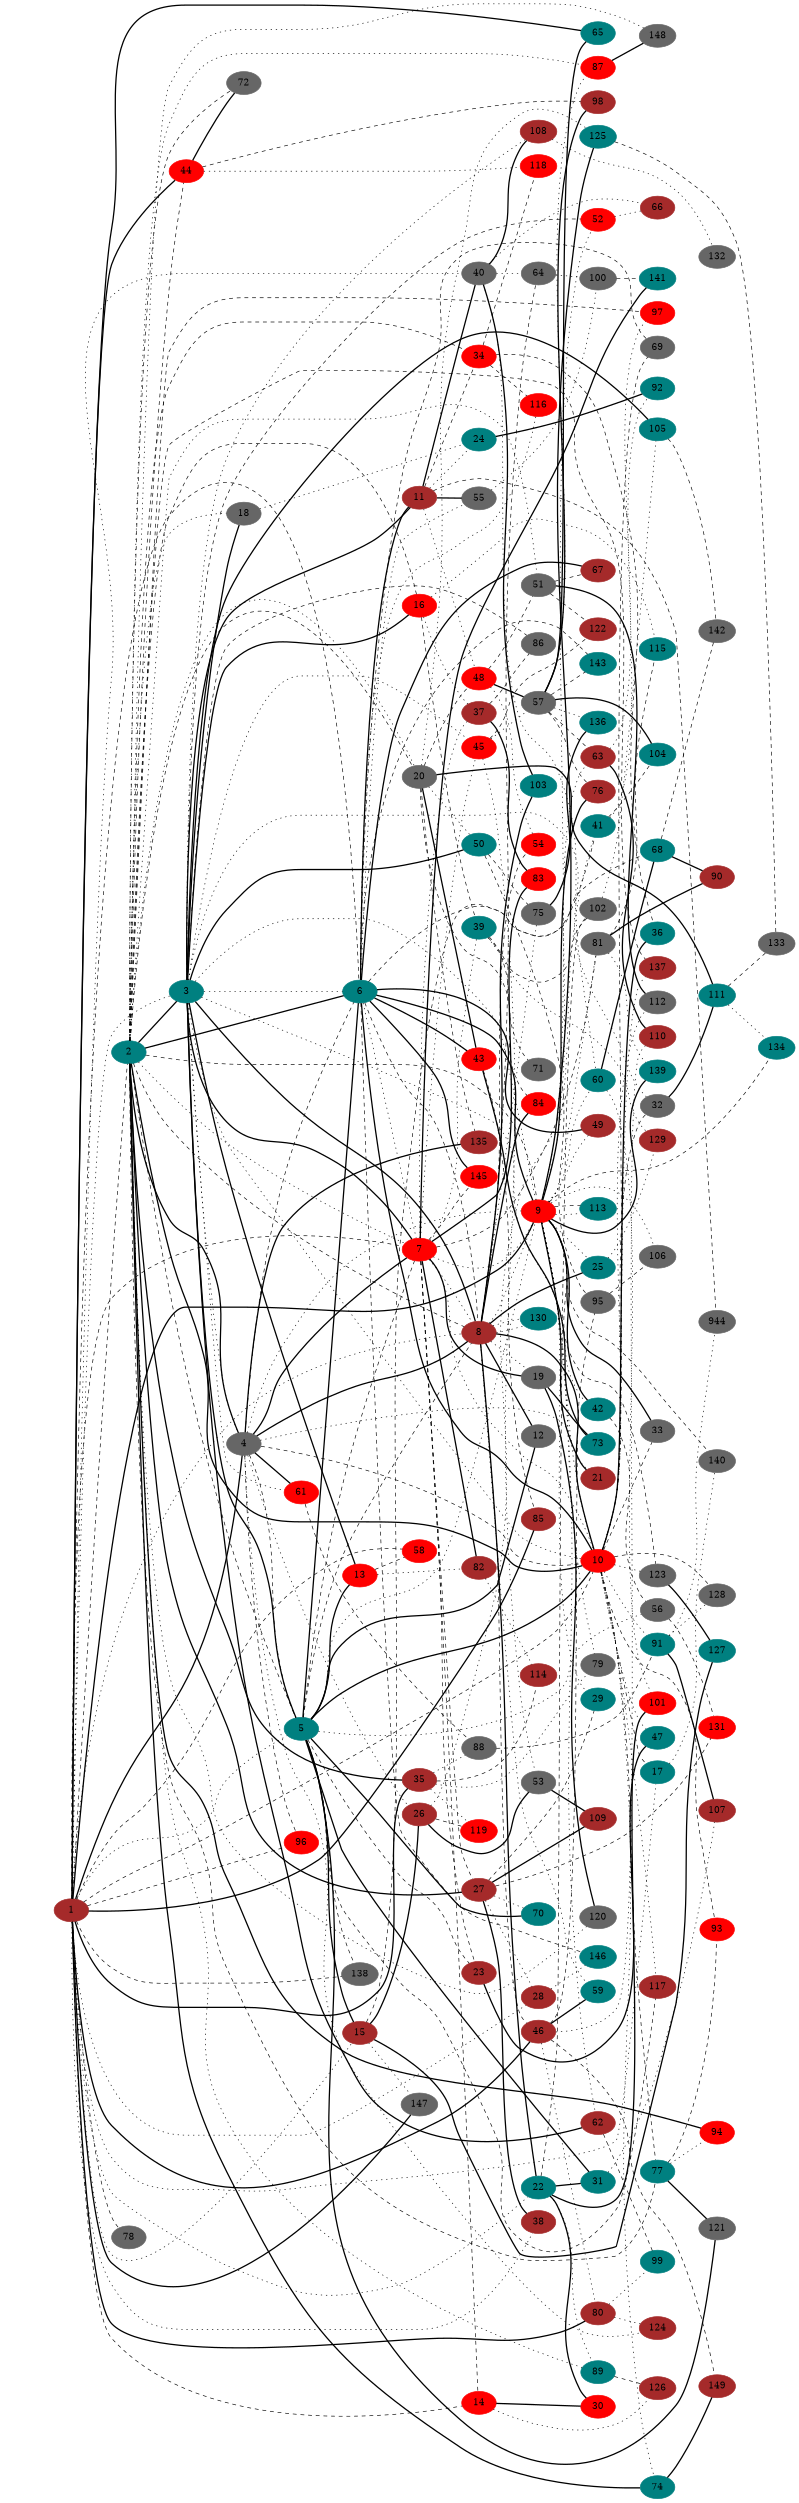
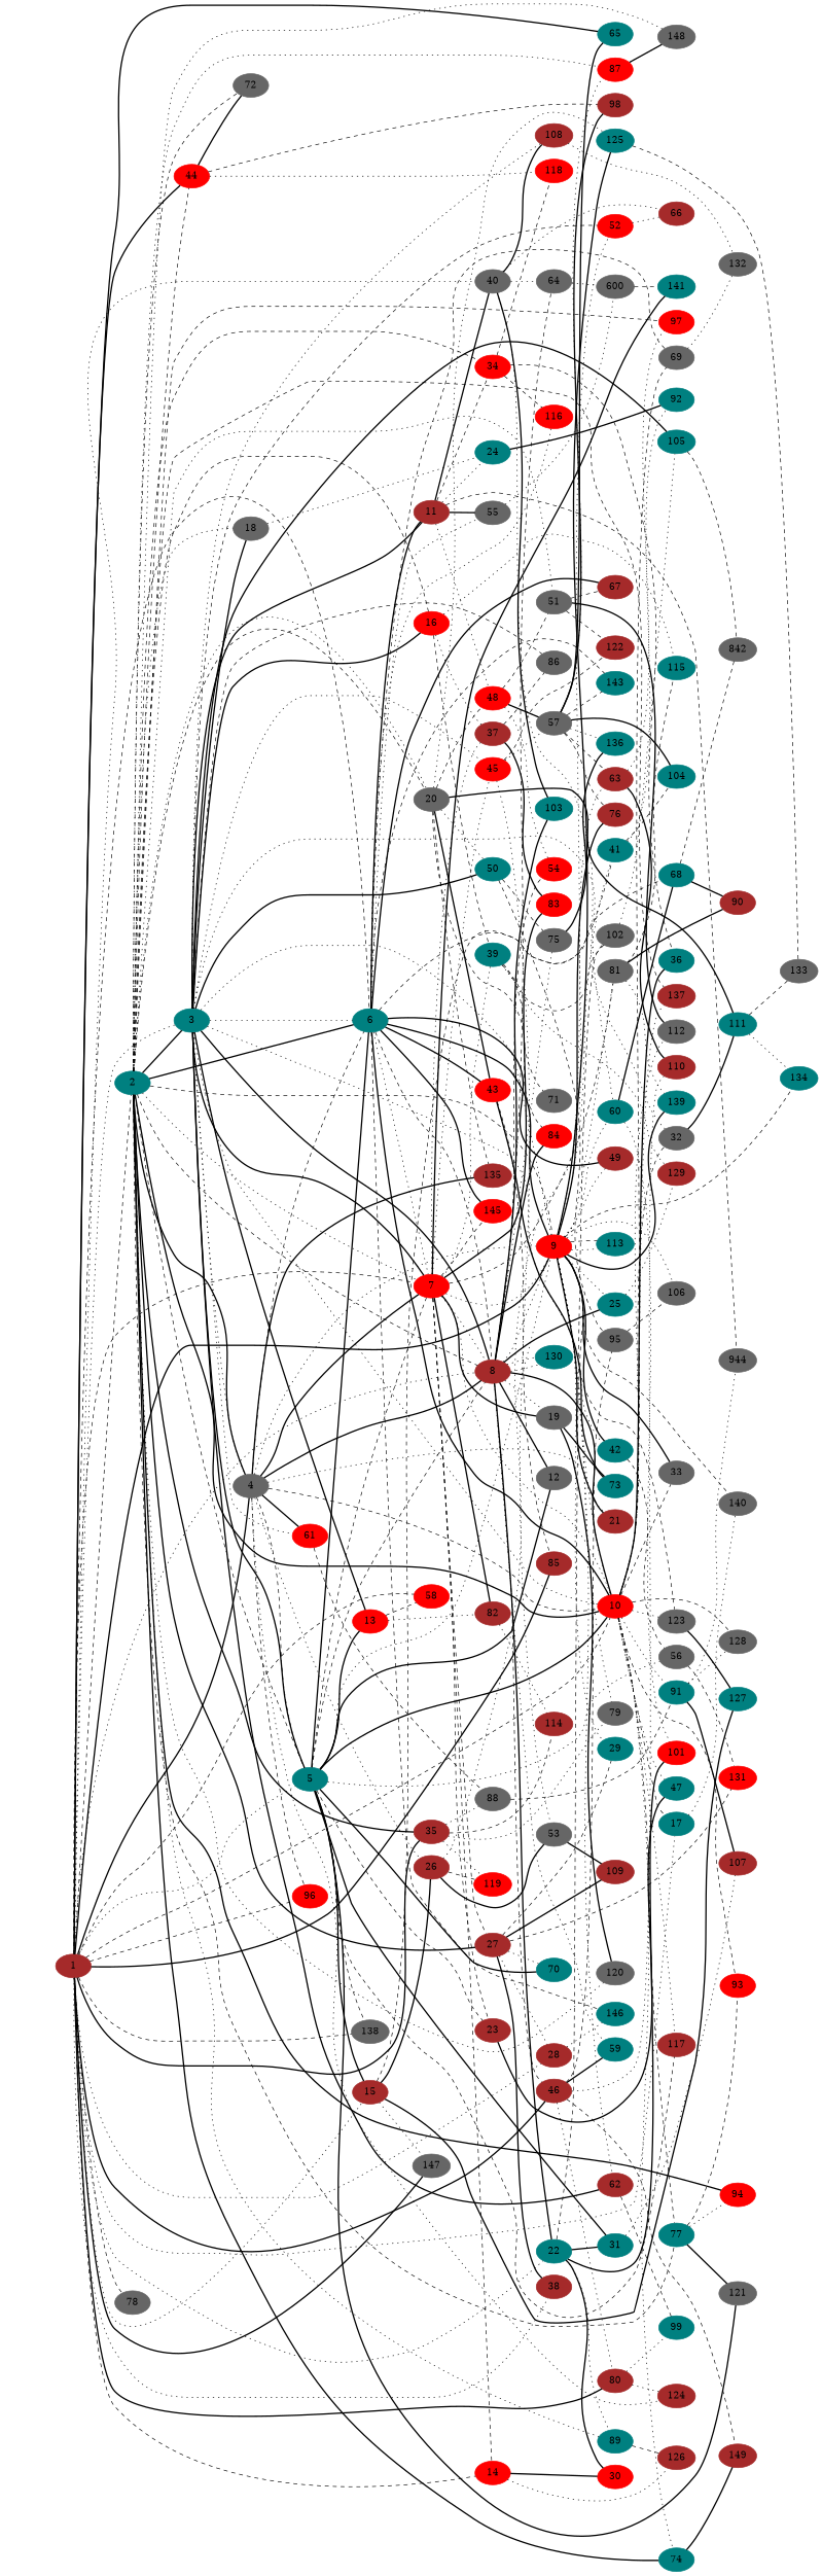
  graph {
    rankdir=LR
    node [color=teal style=filled]
    edge [style=dotted]
    1 [color=brown]
    2
    3
    4 [color=gray40]
    5
    6
    7 [color=red]
    8 [color=brown]
    9 [color=red]
    10 [color=red]
    14 [color=red]
    15 [color=brown]
    17
    22
    28 [color=brown]
    35 [color=brown]
    38 [color=brown]
    40 [color=gray40]
    44 [color=red]
    46 [color=brown]
    58 [color=red]
    65
    78 [color=gray40]
    80 [color=brown]
    85 [color=brown]
    96 [color=red]
    138 [color=gray40]
    147 [color=gray40]
    16 [color=red]
    18 [color=gray40]
    20 [color=gray40]
    27 [color=brown]
    34 [color=red]
    51 [color=gray40]
    72 [color=gray40]
    74
    77
    87 [color=red]
    89
    94 [color=red]
    97 [color=red]
    120 [color=gray40]
    137 [color=brown]
    148 [color=gray40]
    11 [color=brown]
    13 [color=red]
    32 [color=gray40]
    42
    45 [color=red]
    50
    52 [color=red]
    61 [color=red]
    62 [color=brown]
    86 [color=gray40]
    105
    108 [color=brown]
    21 [color=brown]
    26 [color=brown]
    124 [color=brown]
    135 [color=brown]
    12 [color=gray40]
    23 [color=brown]
    31
    56 [color=gray40]
    70
    117 [color=brown]
    121 [color=gray40]
    43 [color=red]
    49 [color=brown]
    55 [color=gray40]
    67 [color=brown]
    68
    69 [color=gray40]
    116 [color=red]
    143
    145 [color=red]
    146
    19 [color=gray40]
    37 [color=brown]
    39
    81 [color=gray40]
    82 [color=brown]
    83 [color=red]
    141
    25
    54 [color=red]
    59
    64 [color=gray40]
    75 [color=gray40]
    84 [color=red]
    103
    130
    29
    33 [color=gray40]
    41
    60
    76 [color=brown]
    79 [color=gray40]
    106 [color=gray40]
    113
    123 [color=gray40]
    125
    134
    139
    140 [color=gray40]
    36
    47
    91
    93 [color=red]
    112 [color=gray40]
    128 [color=gray40]
    30 [color=red]
    126 [color=brown]
    127
    101 [color=red]
    102 [color=gray40]
    119 [color=red]
    88 [color=gray40]
    114 [color=brown]
    66 [color=brown]
    118 [color=red]
    98 [color=brown]
    95 [color=gray40]
    110 [color=brown]
    149 [color=brown]
    99
    115
    24
    48 [color=red]
    111
    109 [color=brown]
    131 [color=red]
    122 [color=brown]
    n134 [color=gray40 label=944]
    53 [color=gray40]
    57 [color=gray40]
-   142 [color=gray40]
+   142 [color=gray40 label=842]
    132 [color=gray40]
    63 [color=brown]
    107 [color=brown]
    73
-   100 [color=gray40]
+   100 [color=gray40 label=600]
    90 [color=brown]
    129 [color=brown]
    71 [color=gray40]
    136
    92
    104
    133 [color=gray40]
    1 -- 2 [style=dashed]
    1 -- 3
    1 -- 4 [style=bold]
    1 -- 5
    1 -- 6 [style=dashed]
    1 -- 7 [style=dashed]
    1 -- 8
    1 -- 9 [style=bold]
    1 -- 10 [style=dashed]
    1 -- 14 [style=dashed]
    1 -- 15
    1 -- 17
    1 -- 22
    1 -- 28
    1 -- 35 [style=bold]
    1 -- 38
    1 -- 40
    1 -- 44 [style=bold]
    1 -- 46 [style=bold]
    1 -- 58 [style=dashed]
    1 -- 65 [style=bold]
    1 -- 78 [style=dashed]
    1 -- 80 [style=bold]
    1 -- 85 [style=bold]
    1 -- 96 [style=dashed]
    1 -- 138 [style=dashed]
    1 -- 147 [style=bold]
    2 -- 3 [style=bold]
    2 -- 4 [style=bold]
    2 -- 5 [style=dashed]
    2 -- 6 [style=bold]
    2 -- 7
    2 -- 8 [style=dashed]
    2 -- 9 [style=dashed]
    2 -- 10 [style=bold]
    2 -- 35 [style=bold]
    2 -- 44 [style=dashed]
    2 -- 16 [style=dashed]
    2 -- 18
    2 -- 20 [style=dashed]
    2 -- 20
    2 -- 27 [style=bold]
    2 -- 34 [style=dashed]
    2 -- 51
    2 -- 72 [style=dashed]
    2 -- 74 [style=bold]
    2 -- 77 [style=dashed]
    2 -- 87
    2 -- 89
    2 -- 94 [style=bold]
    2 -- 97 [style=dashed]
    2 -- 120
    2 -- 137 [style=dashed]
    2 -- 148
    3 -- 4
    3 -- 5 [style=bold]
    3 -- 6
    3 -- 7 [style=bold]
    3 -- 8 [style=bold]
    3 -- 9
    3 -- 10
    3 -- 16 [style=bold]
    3 -- 18 [style=bold]
    3 -- 11 [style=bold]
    3 -- 13 [style=bold]
    3 -- 32
    3 -- 42
    3 -- 45
    3 -- 50 [style=bold]
    3 -- 52 [style=dashed]
    3 -- 61
    3 -- 62 [style=bold]
    3 -- 86 [style=dashed]
    3 -- 105 [style=bold]
    3 -- 108
    4 -- 5 [style=dashed]
    4 -- 6 [style=dashed]
    4 -- 7 [style=bold]
    4 -- 8 [style=bold]
    4 -- 9
    4 -- 10 [style=dashed]
    4 -- 96 [style=dashed]
    4 -- 61 [style=bold]
    4 -- 21
    4 -- 26
    4 -- 124
    4 -- 135 [style=bold]
    5 -- 6 [style=bold]
    5 -- 7 [style=dashed]
    5 -- 8 [style=dashed]
    5 -- 9
    5 -- 10 [style=bold]
    5 -- 15 [style=bold]
    5 -- 138 [style=dashed]
    5 -- 13 [style=bold]
    5 -- 12 [style=bold]
    5 -- 23 [style=dashed]
    5 -- 31 [style=bold]
    5 -- 56
    5 -- 70 [style=bold]
    5 -- 117 [style=dashed]
    5 -- 121 [style=bold]
    6 -- 7
    6 -- 8 [style=dashed]
    6 -- 9 [style=bold]
    6 -- 10 [style=bold]
    6 -- 11 [style=bold]
    6 -- 43 [style=bold]
    6 -- 49 [style=bold]
    6 -- 55
    6 -- 67 [style=bold]
    6 -- 68 [style=dashed]
    6 -- 69 [style=dashed]
    6 -- 116
    6 -- 143 [style=dashed]
    6 -- 145 [style=bold]
    6 -- 146 [style=dashed]
    7 -- 8
    7 -- 9
    7 -- 10
    7 -- 14 [style=dashed]
    7 -- 27 [style=dashed]
    7 -- 45
    7 -- 23 [style=dashed]
    7 -- 145 [style=dashed]
    7 -- 19 [style=bold]
    7 -- 37
    7 -- 39
    7 -- 81 [style=dashed]
    7 -- 82 [style=bold]
    7 -- 83 [style=bold]
    7 -- 141 [style=bold]
    8 -- 9
    8 -- 10 [style=bold]
    8 -- 22 [style=bold]
    8 -- 46 [style=dashed]
    8 -- 12 [style=bold]
    8 -- 19
    8 -- 25 [style=bold]
    8 -- 54 [style=dashed]
    8 -- 59
    8 -- 64 [style=dashed]
    8 -- 75
    8 -- 84 [style=bold]
    8 -- 103 [style=bold]
    8 -- 130
    8 -- 130
    9 -- 10
    9 -- 42 [style=bold]
    9 -- 52
    9 -- 62
    9 -- 21 [style=bold]
    9 -- 49
    9 -- 81
    9 -- 25
    9 -- 29
    9 -- 33 [style=bold]
    9 -- 41
    9 -- 60
    9 -- 76 [style=bold]
    9 -- 79
    9 -- 106
    9 -- 113
    9 -- 113 [style=dashed]
    9 -- 123 [style=dashed]
    9 -- 125 [style=bold]
    9 -- 134 [style=dashed]
    9 -- 139 [style=bold]
    9 -- 140 [style=dashed]
    10 -- 17 [style=dashed]
    10 -- 74
    10 -- 77 [style=dashed]
    10 -- 137
    10 -- 32 [style=dashed]
    10 -- 117
    10 -- 69 [style=dashed]
    10 -- 33 [style=dashed]
    10 -- 123
    10 -- 36 [style=bold]
    10 -- 47
    10 -- 91
    10 -- 93 [style=dashed]
    10 -- 112
    10 -- 128 [style=dashed]
    14 -- 30 [style=bold]
    14 -- 126
    15 -- 147
    15 -- 26 [style=bold]
    15 -- 41 [style=dashed]
    15 -- 127 [style=bold]
    17 -- 140
    22 -- 89
    22 -- 31 [style=bold]
    22 -- 30 [style=bold]
    22 -- 101 [style=bold]
    22 -- 102 [style=dashed]
    28 -- 146
    35 -- 79
    35 -- 119
    35 -- 88
    35 -- 114 [style=dashed]
    40 -- 108 [style=bold]
    40 -- 64
    40 -- 103 [style=bold]
    40 -- 60
    40 -- 66
    44 -- 72 [style=bold]
    44 -- 118
    44 -- 98 [style=dashed]
    46 -- 80
    46 -- 59 [style=bold]
    46 -- 95 [style=dashed]
    46 -- 110
    46 -- 149 [style=dashed]
    80 -- 124
    80 -- 99
    16 -- 37
    16 -- 39 [style=dashed]
    16 -- 115
    18 -- 24
    20 -- 50
    20 -- 135 [style=dashed]
    20 -- 43 [style=bold]
    20 -- 84 [style=dashed]
    20 -- 125
    20 -- 48 [style=dashed]
    20 -- 111 [style=bold]
    27 -- 28
    27 -- 38 [style=bold]
    27 -- 70
    27 -- 29 [style=dashed]
    27 -- 109 [style=bold]
    27 -- 131 [style=dashed]
    34 -- 116 [style=dashed]
    34 -- 36 [style=dashed]
    34 -- 118 [style=dashed]
    51 -- 67 [style=dashed]
    51 -- 112 [style=bold]
    51 -- 122 [style=dashed]
    74 -- 149 [style=bold]
    77 -- 94
    77 -- 121 [style=bold]
    77 -- 93 [style=dashed]
    87 -- 148 [style=bold]
    89 -- 126 [style=dashed]
    11 -- 40 [style=bold]
    11 -- 34 [style=dashed]
    11 -- 55 [style=bold]
    11 -- 24
    11 -- 48
    11 -- n134 [style=dashed]
    13 -- 58 [style=dashed]
    13 -- 82
    32 -- 111 [style=bold]
    42 -- 56 [style=dashed]
    45 -- 122 [style=dashed]
    45 -- 53
    45 -- 57
    50 -- 75 [style=dashed]
    50 -- 95 [style=dashed]
    52 -- 66
    61 -- 88 [style=dashed]
    62 -- 99 [style=dashed]
    105 -- 142 [style=dashed]
    108 -- 132
    26 -- 119 [style=dashed]
    26 -- 53 [style=bold]
    26 -- 63
    23 -- 47 [style=bold]
    31 -- 107
    56 -- 131 [style=dashed]
    43 -- 85 [style=dashed]
    43 -- 73 [style=bold]
    55 -- 100
    68 -- 142 [style=dashed]
    68 -- 90 [style=bold]
+   69 -- 132
    19 -- 120 [style=bold]
    19 -- 73 [style=bold]
    37 -- 86 [style=dashed]
    37 -- 83 [style=bold]
    39 -- 102 [style=dashed]
    39 -- 129
    39 -- 71 [style=dashed]
    81 -- 139
    81 -- 115 [style=dashed]
    81 -- 90 [style=bold]
    82 -- 114
    25 -- 129
    64 -- 100
    75 -- 136 [style=bold]
    41 -- 92
    41 -- 104 [style=dashed]
    60 -- 68 [style=bold]
    60 -- 101
    123 -- 127 [style=bold]
    125 -- 133 [style=dashed]
    91 -- 128
    91 -- n134
    91 -- 107 [style=bold]
    102 -- 105
    88 -- 91 [style=dashed]
    95 -- 106 [style=dashed]
    24 -- 92 [style=bold]
    48 -- 51 [style=dashed]
    48 -- 54
    48 -- 57 [style=bold]
    111 -- 134
    111 -- 133 [style=dashed]
    53 -- 109 [style=bold]
    57 -- 65 [style=bold]
    57 -- 87
    57 -- 143 [style=dashed]
    57 -- 76 [style=dashed]
    57 -- 98 [style=bold]
    57 -- 63 [style=dashed]
    57 -- 136
    57 -- 104 [style=bold]
    63 -- 97
    63 -- 110 [style=bold]
    100 -- 141 [style=dashed]
  }
